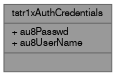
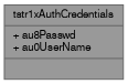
  digraph {
-   n1 [color=gray40 fillcolor=grey60 fontcolor=black fontname=FreeSans fontsize=10 height=0.2 label="{tstr1xAuthCredentials\n|+ au8Passwd\l+ au8UserName\l|}" shape=record style=filled width=0.4]
+   n1 [color=gray40 fillcolor=grey60 fontcolor=black fontname=FreeSans fontsize=10 height=0.2 label="{tstr1xAuthCredentials\n|+ au8Passwd\l+ au0UserName\l|}" shape=record style=filled width=0.4]
  }
